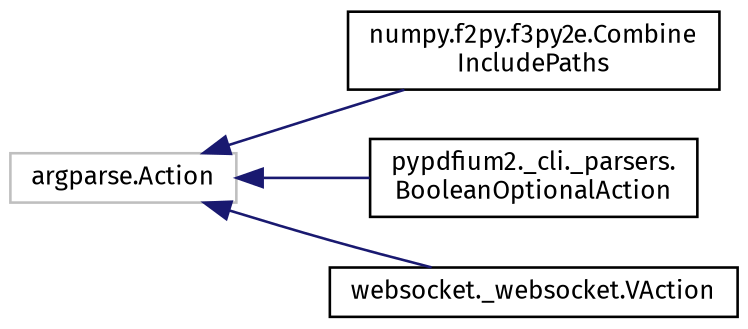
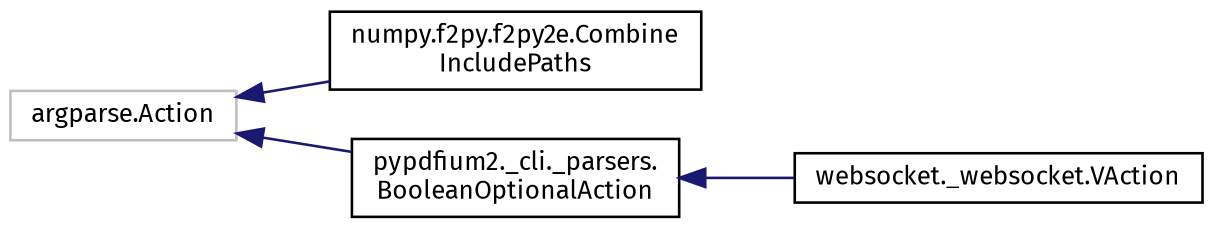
  digraph {
    fontname="Fira Sans"
    rankdir=LR
    node [color=black fillcolor=white fontname="Fira Sans" fontsize=10 shape=record style=filled]
    edge [color=midnightblue dir=back fontname="Fira Sans" fontsize=10 labelfontname=Helvetica labelfontsize=10 style=solid]
    n1 [color=grey75 height=0.2 label="argparse.Action" width=0.4]
-   n2 [height=0.2 label="numpy.f2py.f3py2e.Combine\lIncludePaths" width=0.4]
+   n2 [height=0.2 label="numpy.f2py.f2py2e.Combine\lIncludePaths" width=0.4]
    n3 [height=0.2 label="pypdfium2._cli._parsers.\lBooleanOptionalAction" width=0.4]
    n4 [height=0.2 label="websocket._websocket.VAction" width=0.4]
    n1 -> n2
    n1 -> n3
-   n1 -> n4
+   n3 -> n4
  }
